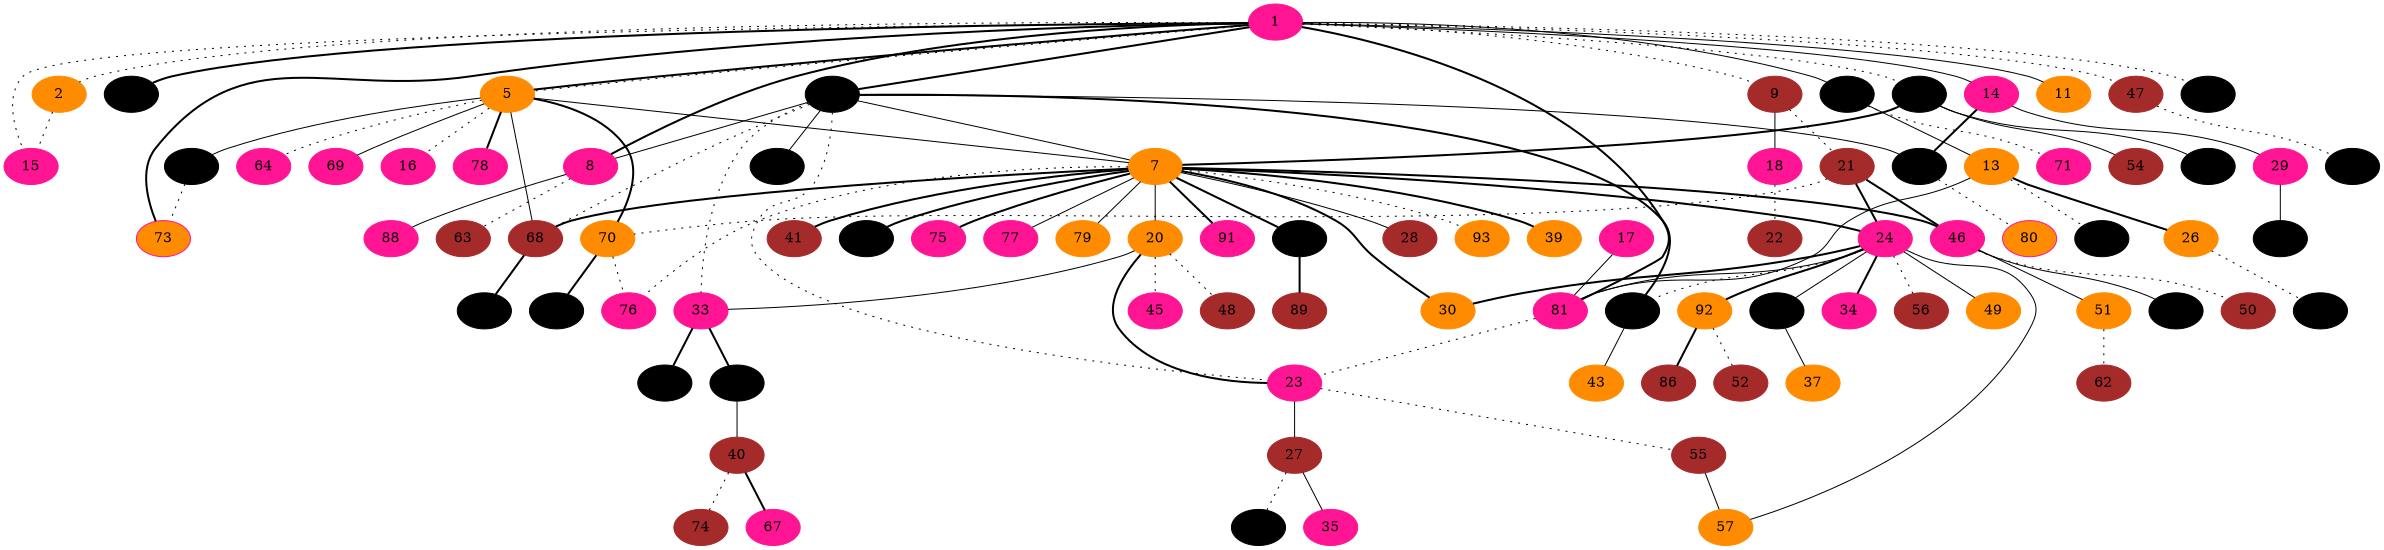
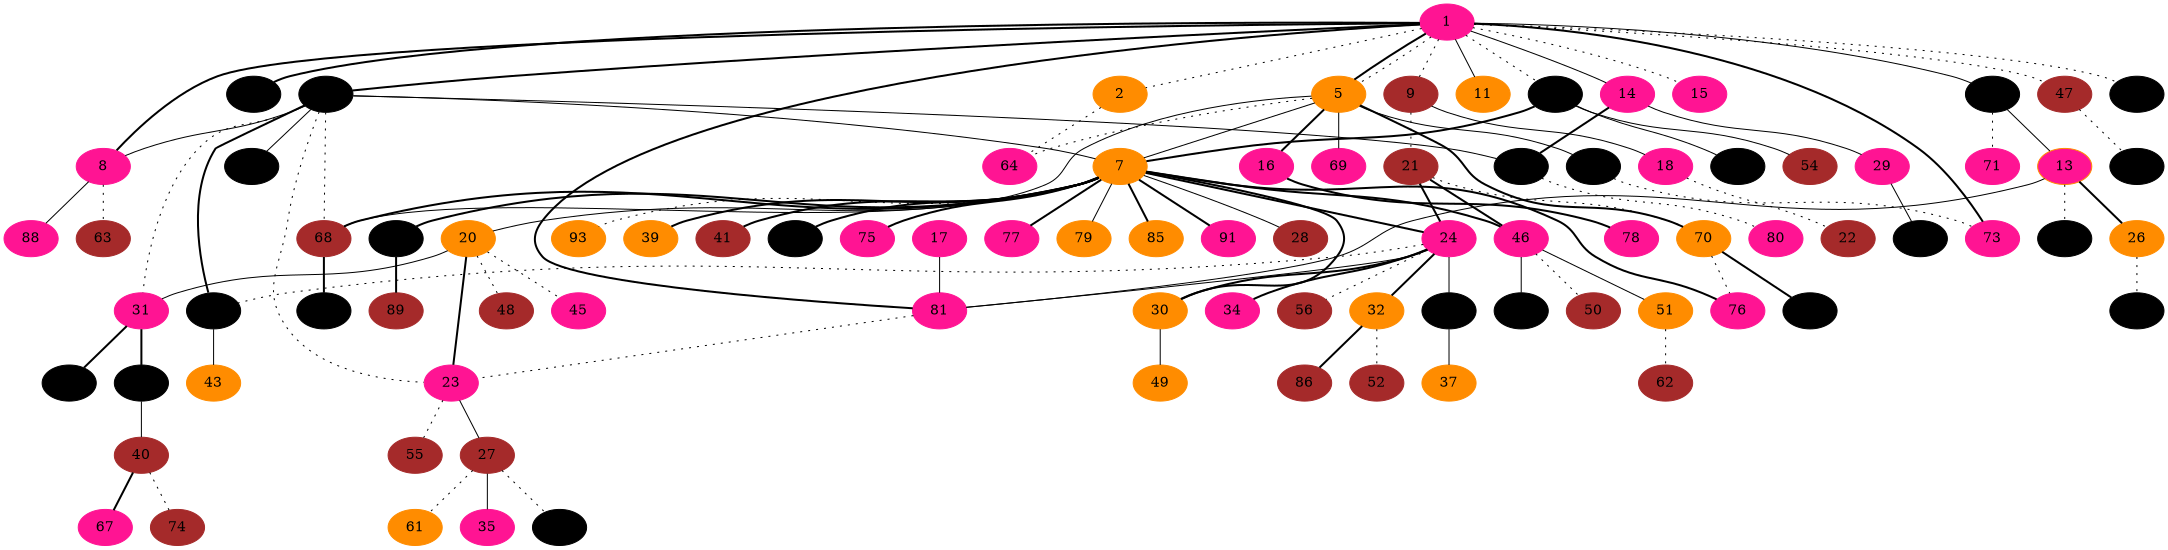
  graph {
    node [color=deeppink style=filled]
    edge [style=bold]
    2 [color=darkorange]
    1
    3 [color=black]
    4 [color=black]
    5 [color=darkorange]
    6 [color=black]
    8
    9 [color=brown]
    11 [color=darkorange]
    12 [color=black]
    14
    15
    47 [color=brown]
-   73 [fillcolor=darkorange]
+   73
    81
    82 [color=black]
    7 [color=darkorange]
    10 [color=black]
    23
-   31 [label=33]
+   31
    36 [color=black]
    53 [color=black]
    68 [color=brown]
    16
    44 [color=black]
    64
    69
    70 [color=darkorange]
    78
    54 [color=brown]
    65 [color=black]
    63 [color=brown]
    88
    18
    21 [color=brown]
-   13 [color=darkorange]
+   13 [color=darkorange fillcolor=deeppink]
    71
    29
    60 [color=black]
    50 [color=brown]
    46
    51 [color=darkorange]
    90 [color=black]
    19 [color=black]
    20 [color=darkorange]
    24
    28 [color=brown]
    30 [color=darkorange]
    n49 [color=darkorange label=93]
    39 [color=darkorange]
    41 [color=brown]
    72 [color=black]
    75
    76
    77
    79 [color=darkorange]
+   85 [color=darkorange]
    91
    27 [color=brown]
    55 [color=brown]
    38 [color=black]
    66 [color=black]
    43 [color=darkorange]
-   80 [fillcolor=darkorange]
+   80
    87 [color=black]
    17
    84 [color=black]
    89 [color=brown]
    45
    48 [color=brown]
    25 [color=black]
-   32 [color=darkorange label=92]
+   32 [color=darkorange]
    34
    56 [color=brown]
-   57 [color=darkorange]
    49 [color=darkorange]
    22 [color=brown]
    26 [color=darkorange]
    83 [color=black]
    58 [color=black]
    59 [color=black]
    35
    42 [color=black]
+   61 [color=darkorange]
    37 [color=darkorange]
    52 [color=brown]
    86 [color=brown]
    40 [color=brown]
    67
    74 [color=brown]
    62 [color=brown]
-   2 -- 15 [style=dotted]
+   2 -- 64 [style=dotted]
    1 -- 2 [style=dotted]
    1 -- 3
    1 -- 4
    1 -- 5
    1 -- 5 [style=dotted]
    1 -- 6 [style=dotted]
    1 -- 8
    1 -- 9 [style=dotted]
    1 -- 11 [style=solid]
    1 -- 12 [style=solid]
    1 -- 14 [style=solid]
    1 -- 15 [style=dotted]
    1 -- 47 [style=dotted]
    1 -- 73
    1 -- 81
    1 -- 82 [style=dotted]
    4 -- 8 [style=solid]
    4 -- 7 [style=solid]
    4 -- 10 [style=solid]
    4 -- 23 [style=dotted]
    4 -- 31 [style=dotted]
    4 -- 36
    4 -- 53 [style=solid]
    4 -- 68 [style=dotted]
    5 -- 7 [style=solid]
    5 -- 68 [style=solid]
-   5 -- 16 [style=dotted]
+   5 -- 16
    5 -- 44 [style=solid]
    5 -- 64 [style=dotted]
    5 -- 69 [style=solid]
    5 -- 70
-   5 -- 78
+   16 -- 78
    6 -- 7
    6 -- 54 [style=solid]
    6 -- 65 [style=solid]
    8 -- 63 [style=dotted]
    8 -- 88 [style=solid]
    9 -- 18 [style=solid]
    9 -- 21 [style=dotted]
    12 -- 13 [style=solid]
    12 -- 71 [style=dotted]
    14 -- 53
    14 -- 29 [style=solid]
    47 -- 60 [style=dotted]
    81 -- 23 [style=dotted]
    7 -- 68
    7 -- 46
    7 -- 19
    7 -- 20 [style=solid]
    7 -- 24
    7 -- 28 [style=solid]
    7 -- 30
    7 -- n49 [style=dotted]
    7 -- 39
    7 -- 41
    7 -- 72
    7 -- 75
-   7 -- 76 [style=dotted]
-   7 -- 77 [style=solid]
+   7 -- 76
+   7 -- 77
    7 -- 79 [style=solid]
+   7 -- 85
    7 -- 91
    23 -- 27 [style=solid]
    23 -- 55 [style=dotted]
    31 -- 38
    31 -- 66
    36 -- 43 [style=solid]
    53 -- 80 [style=dotted]
    68 -- 87
    44 -- 73 [style=dotted]
    70 -- 76 [style=dotted]
    70 -- 84
    18 -- 22 [style=dotted]
    21 -- 70 [style=dotted]
    21 -- 46
    21 -- 24
    13 -- 81 [style=solid]
    13 -- 26
    13 -- 83 [style=dotted]
    29 -- 59 [style=solid]
    46 -- 50 [style=dotted]
    46 -- 51 [style=solid]
    46 -- 90 [style=solid]
    51 -- 62 [style=dotted]
    19 -- 89
    20 -- 23
    20 -- 31 [style=solid]
    20 -- 45 [style=dotted]
    20 -- 48 [style=dotted]
    24 -- 81 [style=solid]
    24 -- 36 [style=dotted]
    24 -- 30
    24 -- 25 [style=solid]
    24 -- 32
    24 -- 34
    24 -- 56 [style=dotted]
-   24 -- 57 [style=solid]
-   24 -- 49 [style=solid]
+   30 -- 49 [style=solid]
    27 -- 35 [style=solid]
    27 -- 42 [style=dotted]
-   55 -- 57 [style=solid]
+   27 -- 61 [style=dotted]
    38 -- 40 [style=solid]
    17 -- 81 [style=solid]
    25 -- 37 [style=solid]
    32 -- 52 [style=dotted]
    32 -- 86
    26 -- 58 [style=dotted]
    40 -- 67
    40 -- 74 [style=dotted]
  }
